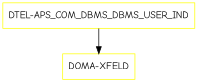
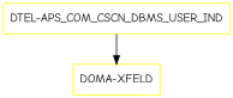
  digraph {
    fontname="Comic Neue"
    node [color=yellow shape=box fontname="Comic Neue"]
-   "DTEL-APS_COM_CSCN_DBMS_USER_IND" [label="DTEL-APS_COM_DBMS_DBMS_USER_IND"]
+   "DTEL-APS_COM_CSCN_DBMS_USER_IND"
    "DOMA-XFELD"
    "DTEL-APS_COM_CSCN_DBMS_USER_IND" -> "DOMA-XFELD" [fontname="Comic Neue"]
  }
